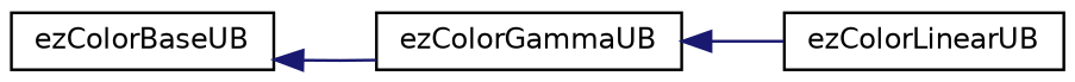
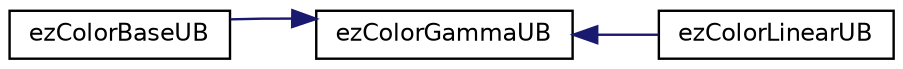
  digraph {
    rankdir=LR
    node [color=black fillcolor=white fontname=Helvetica fontsize=10 shape=record style=filled]
    edge [color=midnightblue dir=back fontname=Helvetica fontsize=10 labelfontname=Helvetica labelfontsize=10 style=solid]
    n1 [height=0.2 label=ezColorBaseUB width=0.4]
    n2 [height=0.2 label=ezColorGammaUB width=0.4]
    n3 [height=0.2 label=ezColorLinearUB width=0.4]
-   n1 -> n2
+   n2 -> n1
    n2 -> n3
  }
